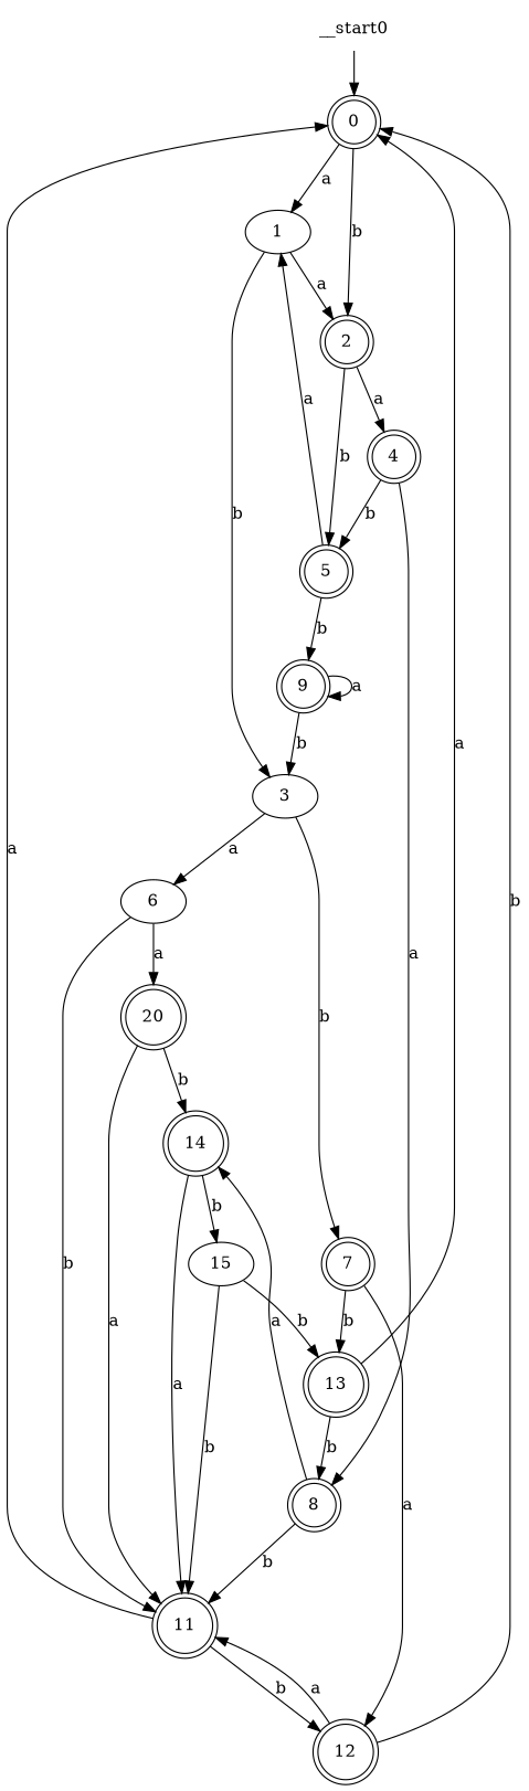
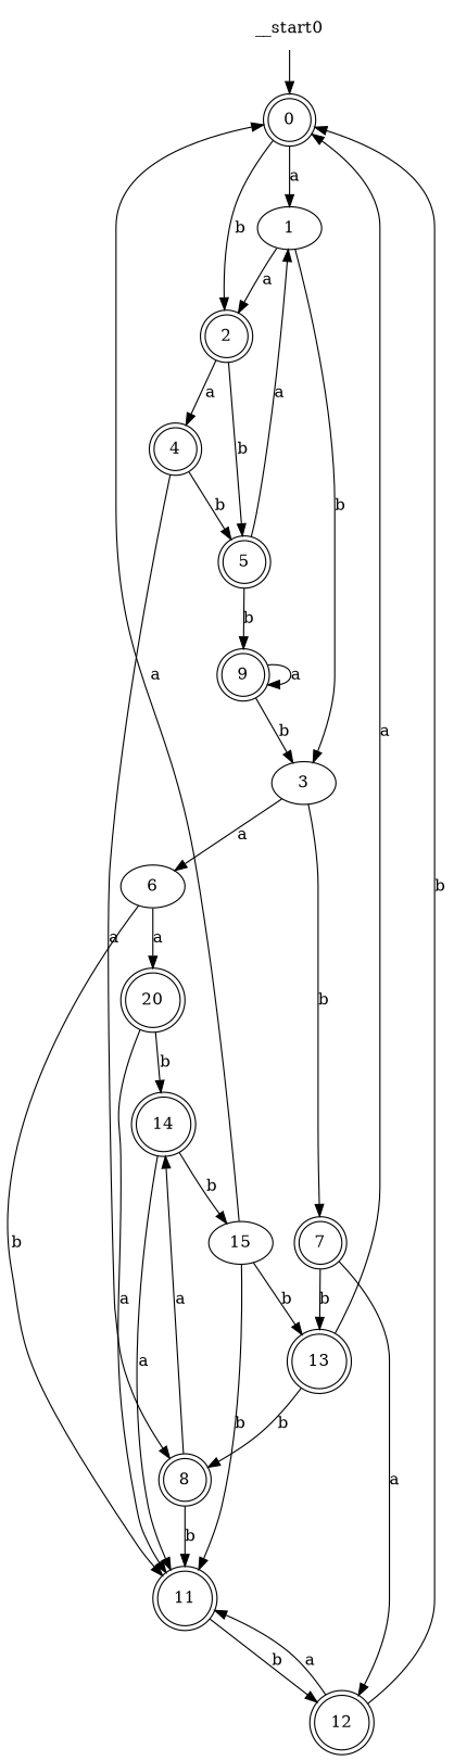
  digraph {
    node [shape=doublecircle]
    __start0 [shape=none]
    0
    1 [shape=""]
    2
    3 [shape=""]
    4
    5
    6 [shape=""]
    7
    8
    9
    n12 [label=20]
    11
    12
    13
    14
    15 [shape=""]
    __start0 -> 0
    0 -> 1 [label=a]
    0 -> 2 [label=b]
    1 -> 2 [label=a]
    1 -> 3 [label=b]
    2 -> 4 [label=a]
    2 -> 5 [label=b]
    3 -> 6 [label=a]
    3 -> 7 [label=b]
    4 -> 5 [label=b]
    4 -> 8 [label=a]
    5 -> 1 [label=a]
    5 -> 9 [label=b]
    6 -> n12 [label=a]
    6 -> 11 [label=b]
    7 -> 12 [label=a]
    7 -> 13 [label=b]
    8 -> 11 [label=b]
    8 -> 14 [label=a]
    9 -> 3 [label=b]
    9 -> 9 [label=a]
    n12 -> 11 [label=a]
    n12 -> 14 [label=b]
-   11 -> 0 [label=a]
+   15 -> 0 [label=a]
    11 -> 12 [label=b]
    12 -> 0 [label=b]
    12 -> 11 [label=a]
    13 -> 0 [label=a]
    13 -> 8 [label=b]
    14 -> 11 [label=a]
    14 -> 15 [label=b]
    15 -> 11 [label=b]
    15 -> 13 [label=b]
  }
